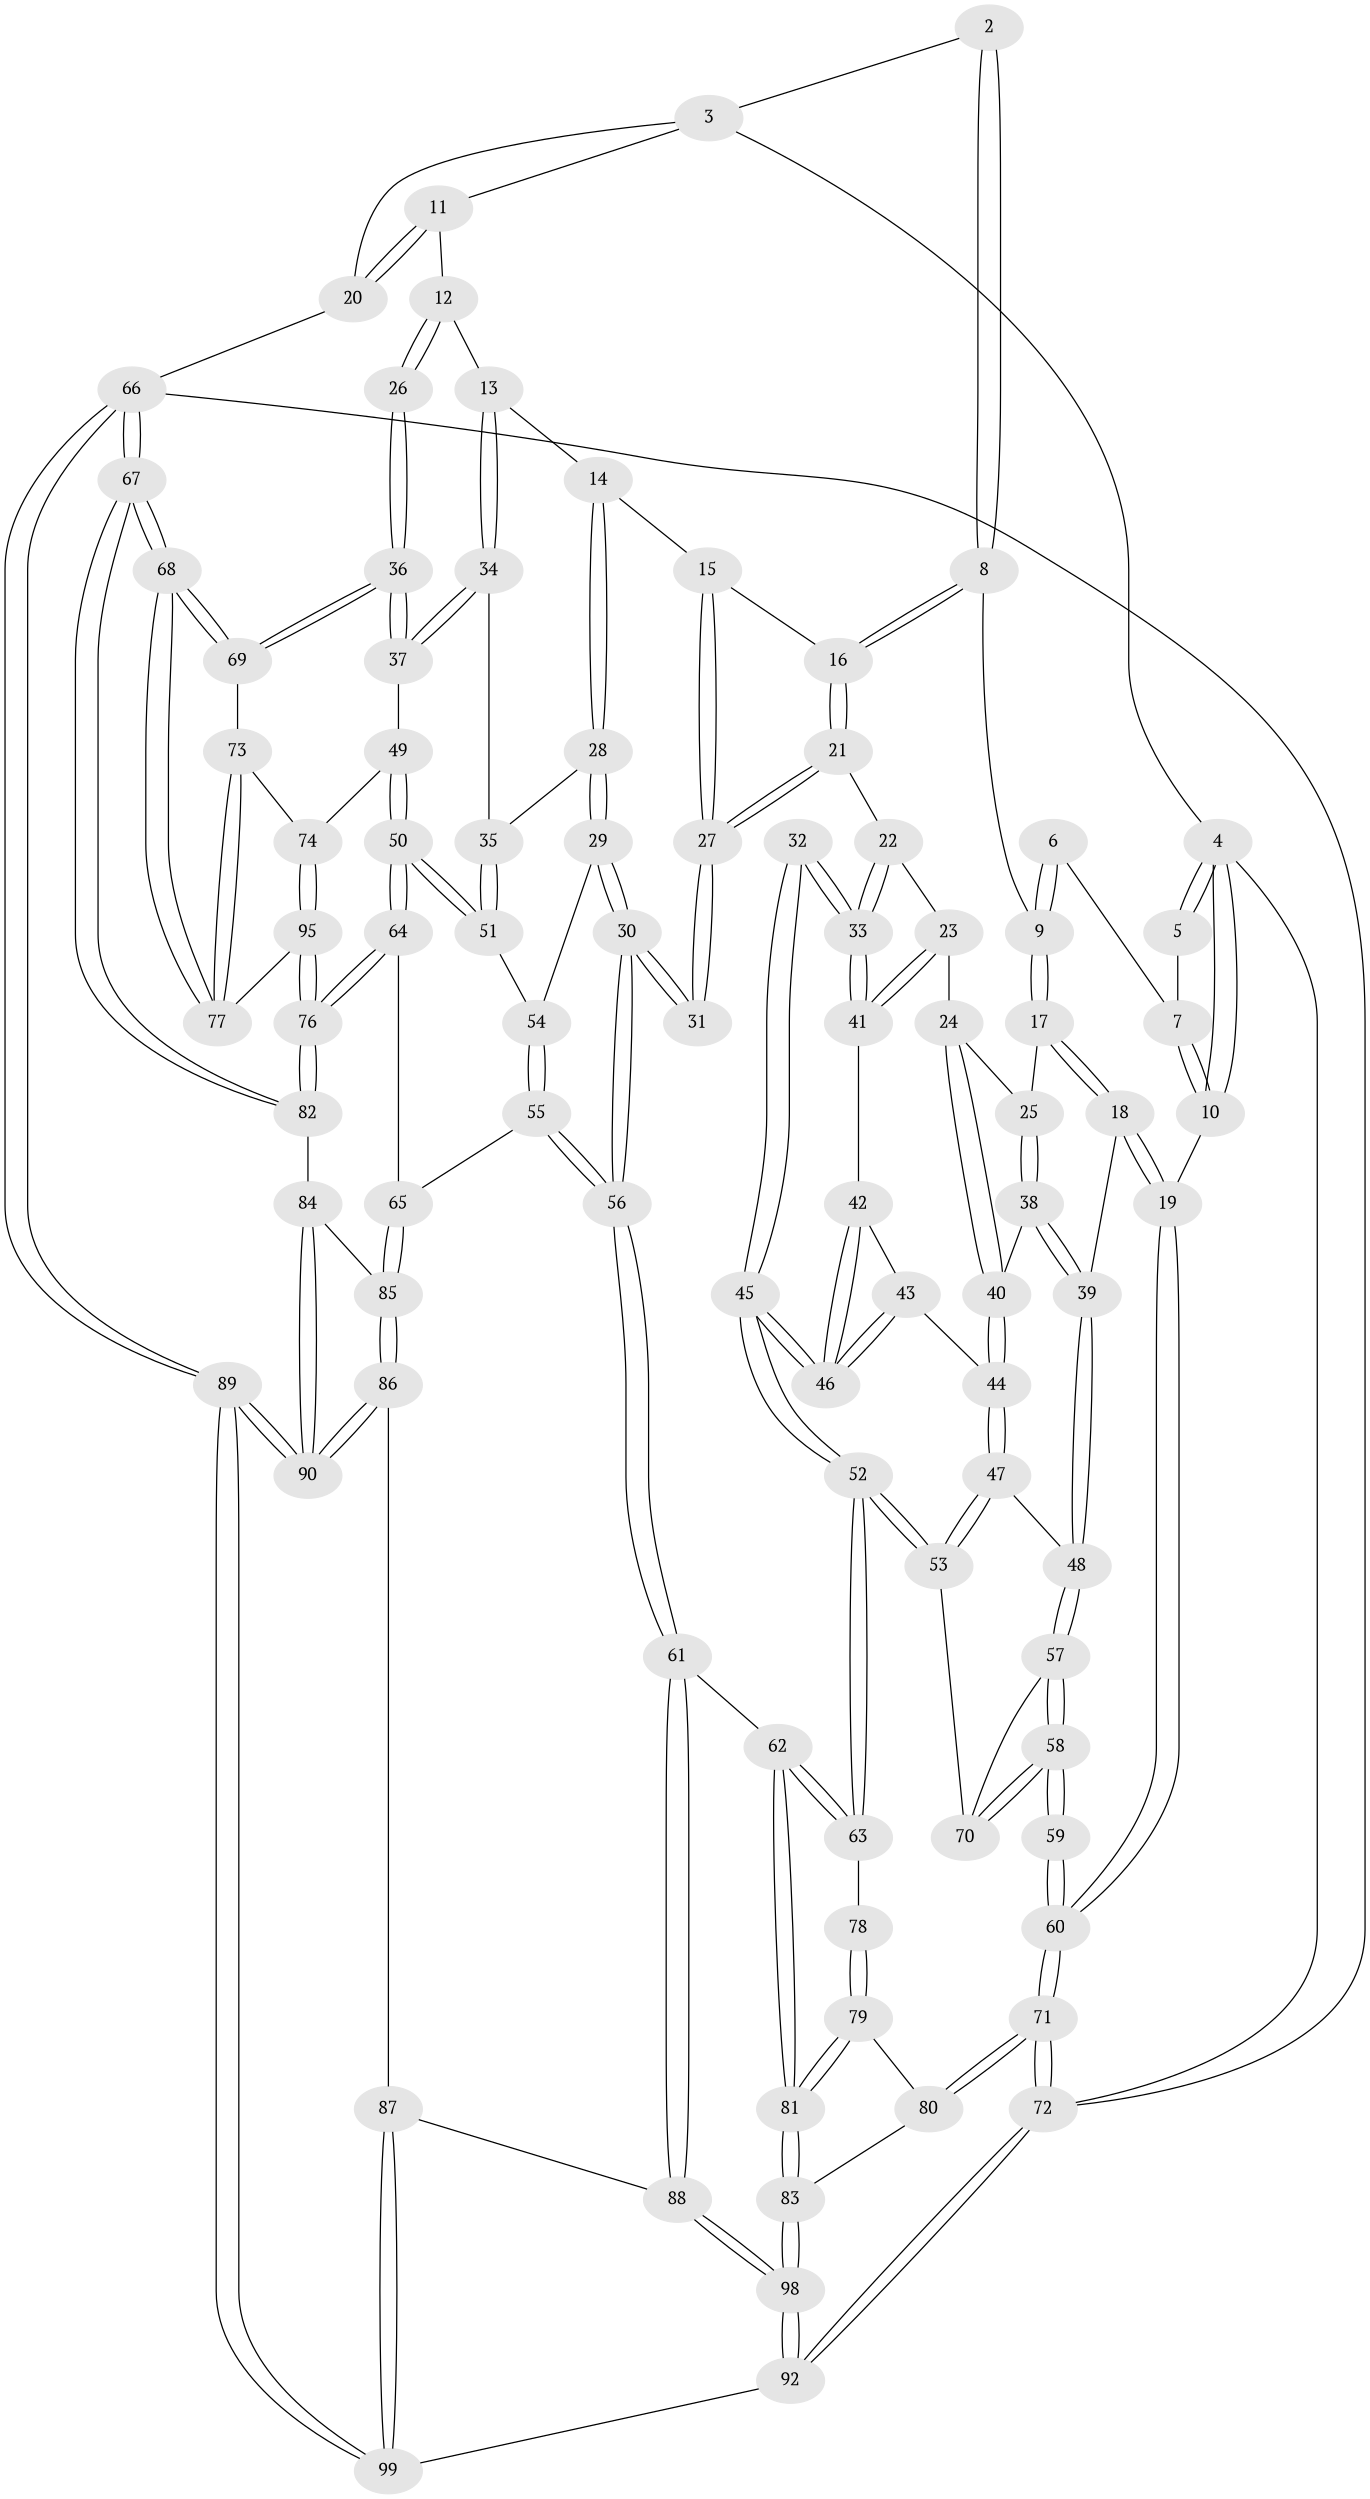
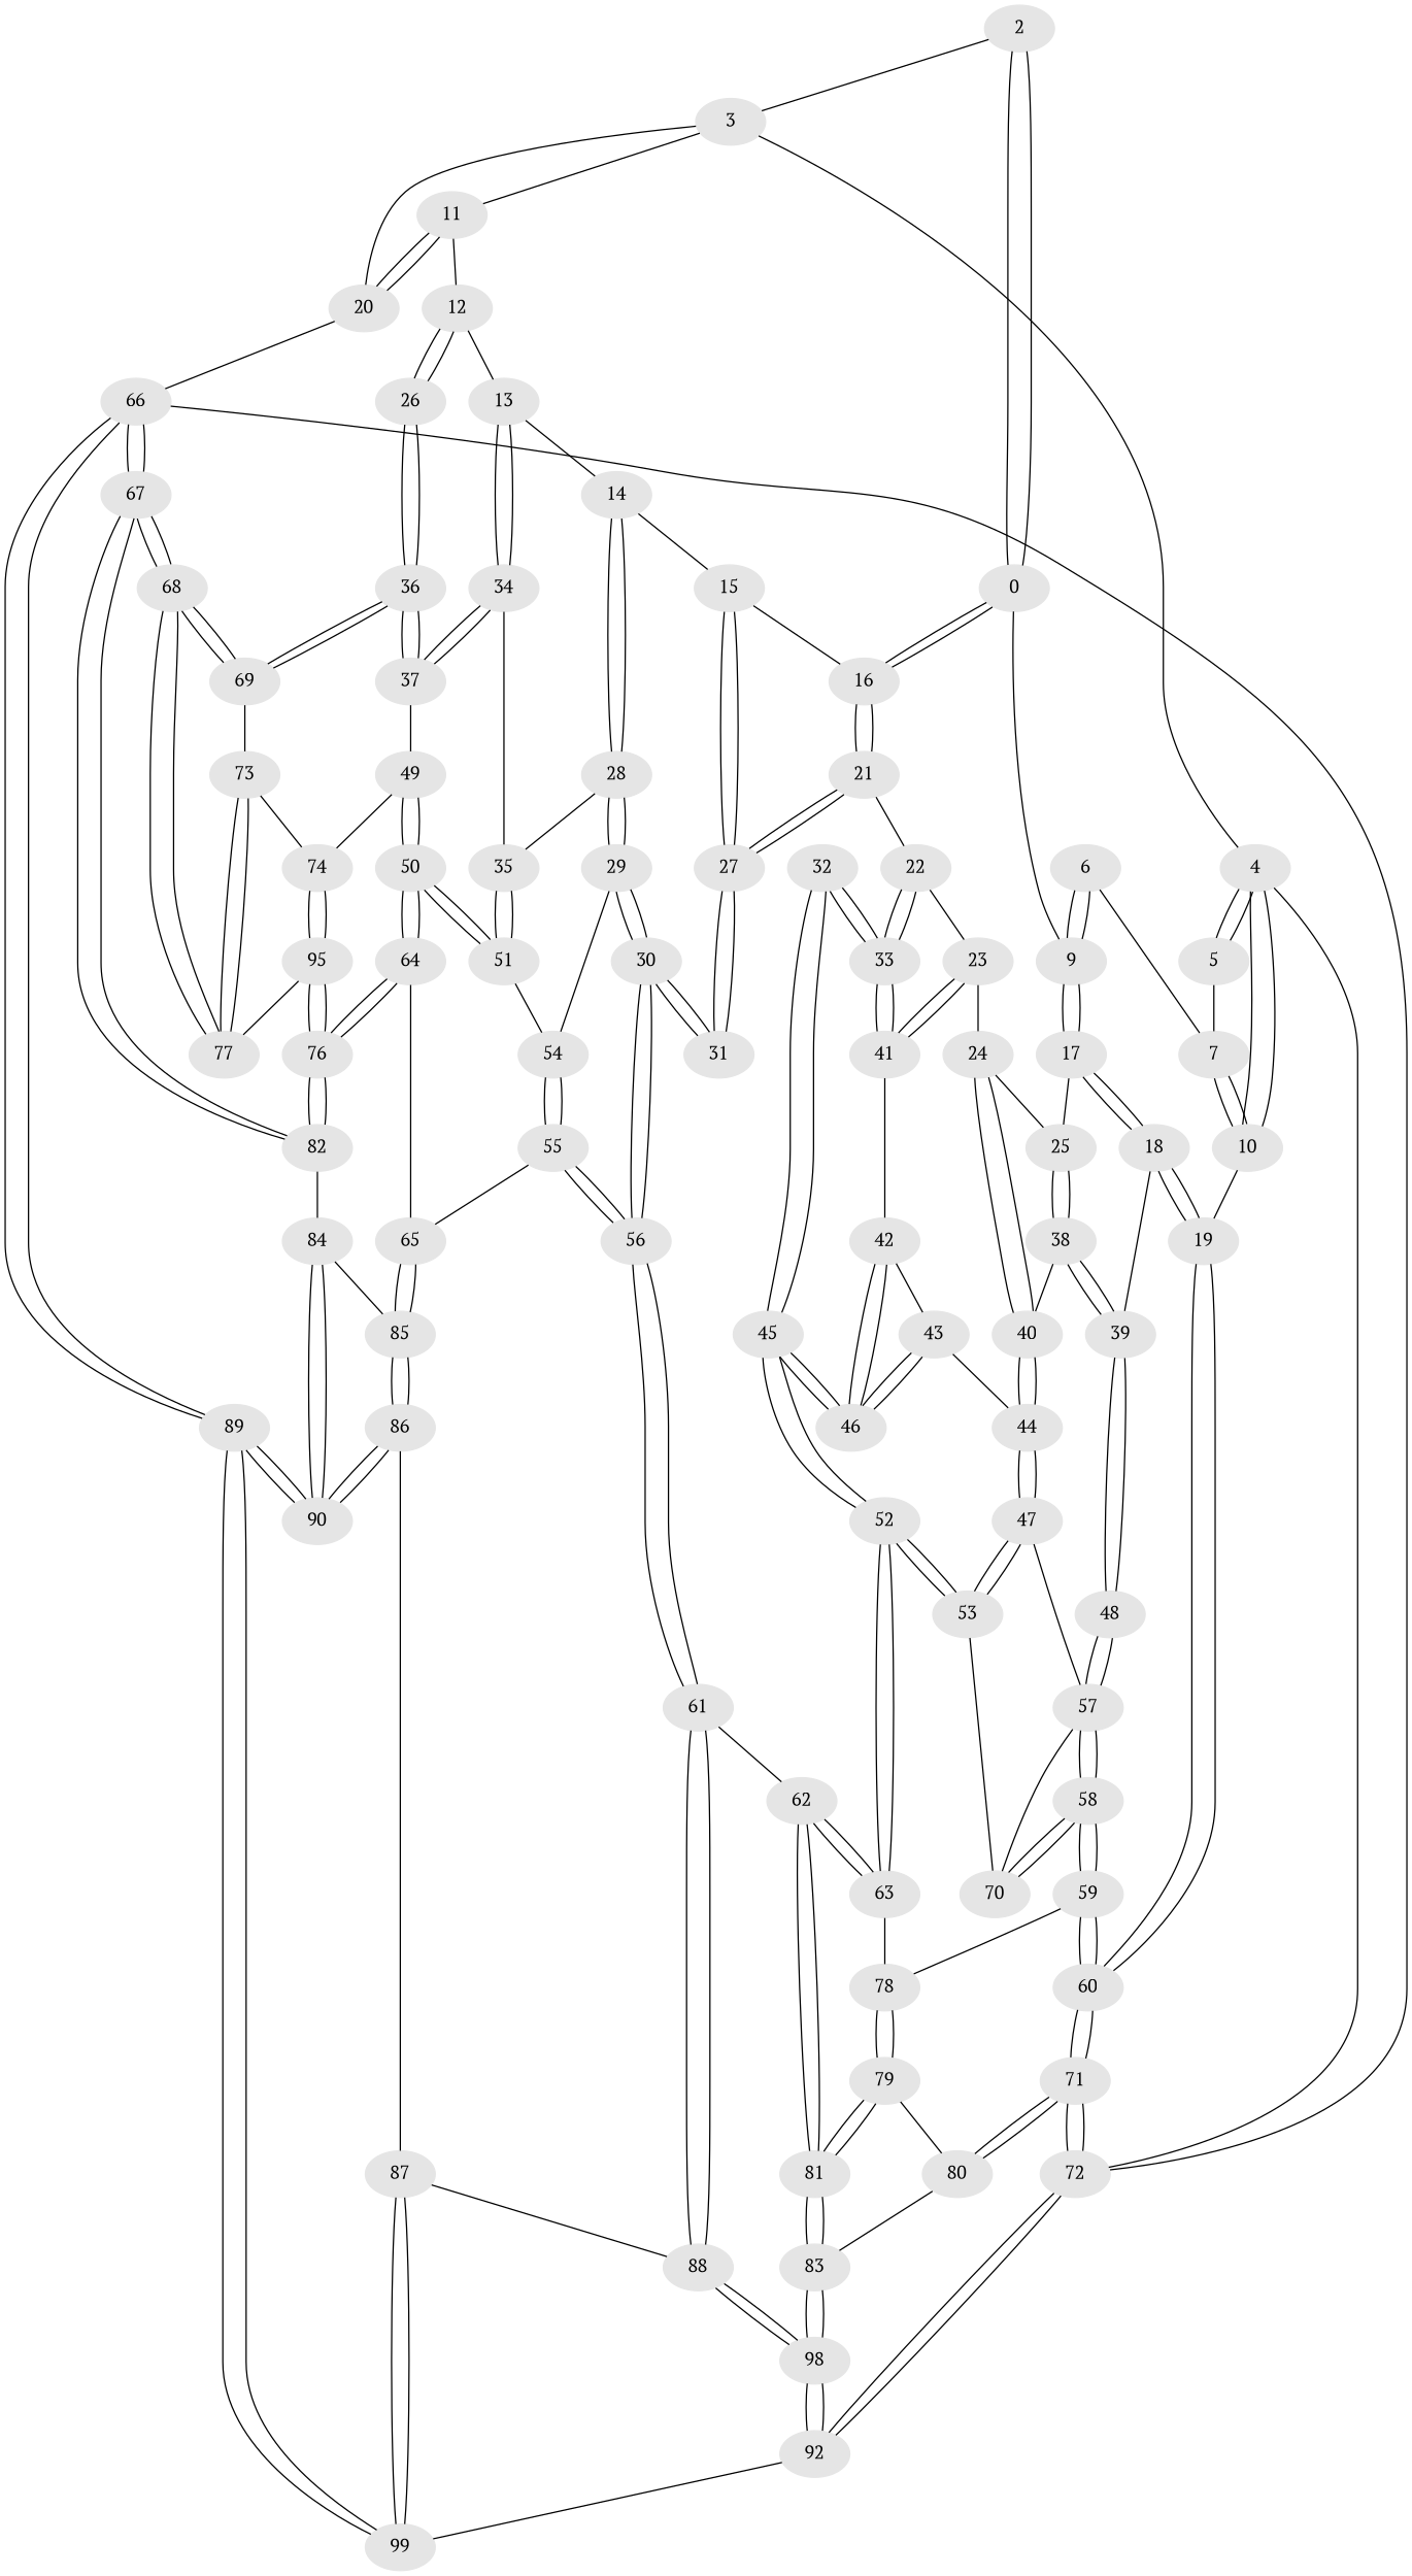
  graph {
    fontname="PT Serif"
    node [color=gray90 fontname="PT Serif" style=filled]
    edge [fontname="PT Serif"]
    2
    3
-   8
+   8 [label=0]
    6
    7
    9
    4
    11
    20
    16
    5
    10
    72
    12
    66
    19
    92
    17
    21
    18
    25
    60
    13
    26
    14
    34
    36
    15
    28
    35
    37
    27
    29
    31
    22
    39
    38
    48
    71
    67
    89
    23
    33
    24
    41
    40
    42
    44
    69
    30
    54
    51
    56
    55
    61
    32
    45
    46
    52
    49
    73
    50
    74
    57
    47
    43
    53
    63
    70
    58
    64
    n72 [label=95]
    65
    76
    78
    85
    62
    88
    59
    79
    80
    81
    n83 [label=98]
    83
    82
    86
    68
    90
    n89 [label=99]
    77
    84
    87
    2 -- 3
    2 -- 8
    2 -- 8
    3 -- 4
    3 -- 11
    3 -- 20
    8 -- 9
    8 -- 16
    8 -- 16
    6 -- 7
    6 -- 9
    6 -- 9
    7 -- 10
    7 -- 10
    9 -- 17
    9 -- 17
    4 -- 5
    4 -- 5
    4 -- 10
    4 -- 10
    4 -- 72
    11 -- 20
    11 -- 20
    11 -- 12
    20 -- 66
    16 -- 21
    16 -- 21
    5 -- 7
    10 -- 19
    72 -- 92
    72 -- 92
    12 -- 13
    12 -- 26
    12 -- 26
    66 -- 72
    66 -- 67
    66 -- 67
    66 -- 89
    66 -- 89
    19 -- 60
    19 -- 60
    92 -- n89
    17 -- 18
    17 -- 18
    17 -- 25
    21 -- 27
    21 -- 27
    21 -- 22
    18 -- 19
    18 -- 19
    18 -- 39
    25 -- 38
    25 -- 38
    60 -- 71
    60 -- 71
    13 -- 14
    13 -- 34
    13 -- 34
    26 -- 36
    26 -- 36
    14 -- 15
    14 -- 28
    14 -- 28
    34 -- 35
    34 -- 37
    34 -- 37
    36 -- 37
    36 -- 37
    36 -- 69
    36 -- 69
    15 -- 16
    15 -- 27
    15 -- 27
    28 -- 35
    28 -- 29
    28 -- 29
    35 -- 51
    35 -- 51
    37 -- 49
    27 -- 31
    27 -- 31
    29 -- 30
    29 -- 30
    29 -- 54
    22 -- 23
    22 -- 33
    22 -- 33
    39 -- 48
    39 -- 48
    38 -- 39
    38 -- 39
    38 -- 40
    48 -- 57
    48 -- 57
    71 -- 72
    71 -- 72
    71 -- 80
    71 -- 80
    67 -- 82
    67 -- 82
    67 -- 68
    67 -- 68
    89 -- 90
    89 -- 90
    89 -- n89
    89 -- n89
    23 -- 24
    23 -- 41
    23 -- 41
    33 -- 41
    33 -- 41
    24 -- 25
    24 -- 40
    24 -- 40
    41 -- 42
    40 -- 44
    40 -- 44
    42 -- 46
    42 -- 46
    42 -- 43
    44 -- 47
    44 -- 47
    69 -- 73
    30 -- 31
    30 -- 31
    30 -- 56
    30 -- 56
    54 -- 55
    54 -- 55
    51 -- 54
    56 -- 61
    56 -- 61
    55 -- 56
    55 -- 56
    55 -- 65
    61 -- 62
    61 -- 88
    61 -- 88
    32 -- 33
    32 -- 33
    32 -- 45
    32 -- 45
    45 -- 46
    45 -- 46
    45 -- 52
    45 -- 52
    52 -- 53
    52 -- 53
    52 -- 63
    52 -- 63
    49 -- 50
    49 -- 50
    49 -- 74
    73 -- 74
    73 -- 77
    73 -- 77
    50 -- 51
    50 -- 51
    50 -- 64
    50 -- 64
    74 -- n72
    74 -- n72
    57 -- 70
    57 -- 58
    57 -- 58
-   47 -- 48
+   47 -- 57
    47 -- 53
    47 -- 53
    43 -- 44
    43 -- 46
    43 -- 46
    53 -- 70
    63 -- 78
    58 -- 70
    58 -- 70
    58 -- 59
    58 -- 59
    64 -- 65
    64 -- 76
    64 -- 76
    n72 -- 76
    n72 -- 76
    n72 -- 77
    65 -- 85
    65 -- 85
    76 -- 82
    76 -- 82
    78 -- 79
    78 -- 79
    85 -- 86
    85 -- 86
    62 -- 63
    62 -- 63
    62 -- 81
    62 -- 81
    88 -- n83
    88 -- n83
    59 -- 60
    59 -- 60
+   59 -- 78
    79 -- 80
    79 -- 81
    79 -- 81
    80 -- 83
    81 -- 83
    81 -- 83
    n83 -- 92
    n83 -- 92
    83 -- n83
    83 -- n83
    82 -- 84
    86 -- 90
    86 -- 90
    86 -- 87
    68 -- 69
    68 -- 69
    68 -- 77
    68 -- 77
    84 -- 85
    84 -- 90
    84 -- 90
    87 -- 88
    87 -- n89
    87 -- n89
  }
